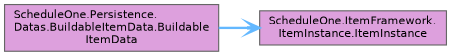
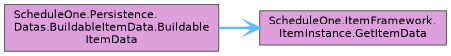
  digraph {
    rankdir=LR
    node [fillcolor=plum fontname=Helvetica fontsize=10 shape=box style=filled]
    n1 [color=gray40 fontcolor=black height=0.2 label="ScheduleOne.Persistence.\lDatas.BuildableItemData.Buildable\lItemData" width=0.4]
-   n2 [color=grey40 height=0.2 label="ScheduleOne.ItemFramework.\lItemInstance.ItemInstance" width=0.4]
+   n2 [color=grey40 height=0.2 label="ScheduleOne.ItemFramework.\lItemInstance.GetItemData" width=0.4]
    n1 -> n2 [color=steelblue1 fontname=Helvetica fontsize=10 labelfontname=Helvetica labelfontsize=10 style=bold arrowhead=vee]
  }
